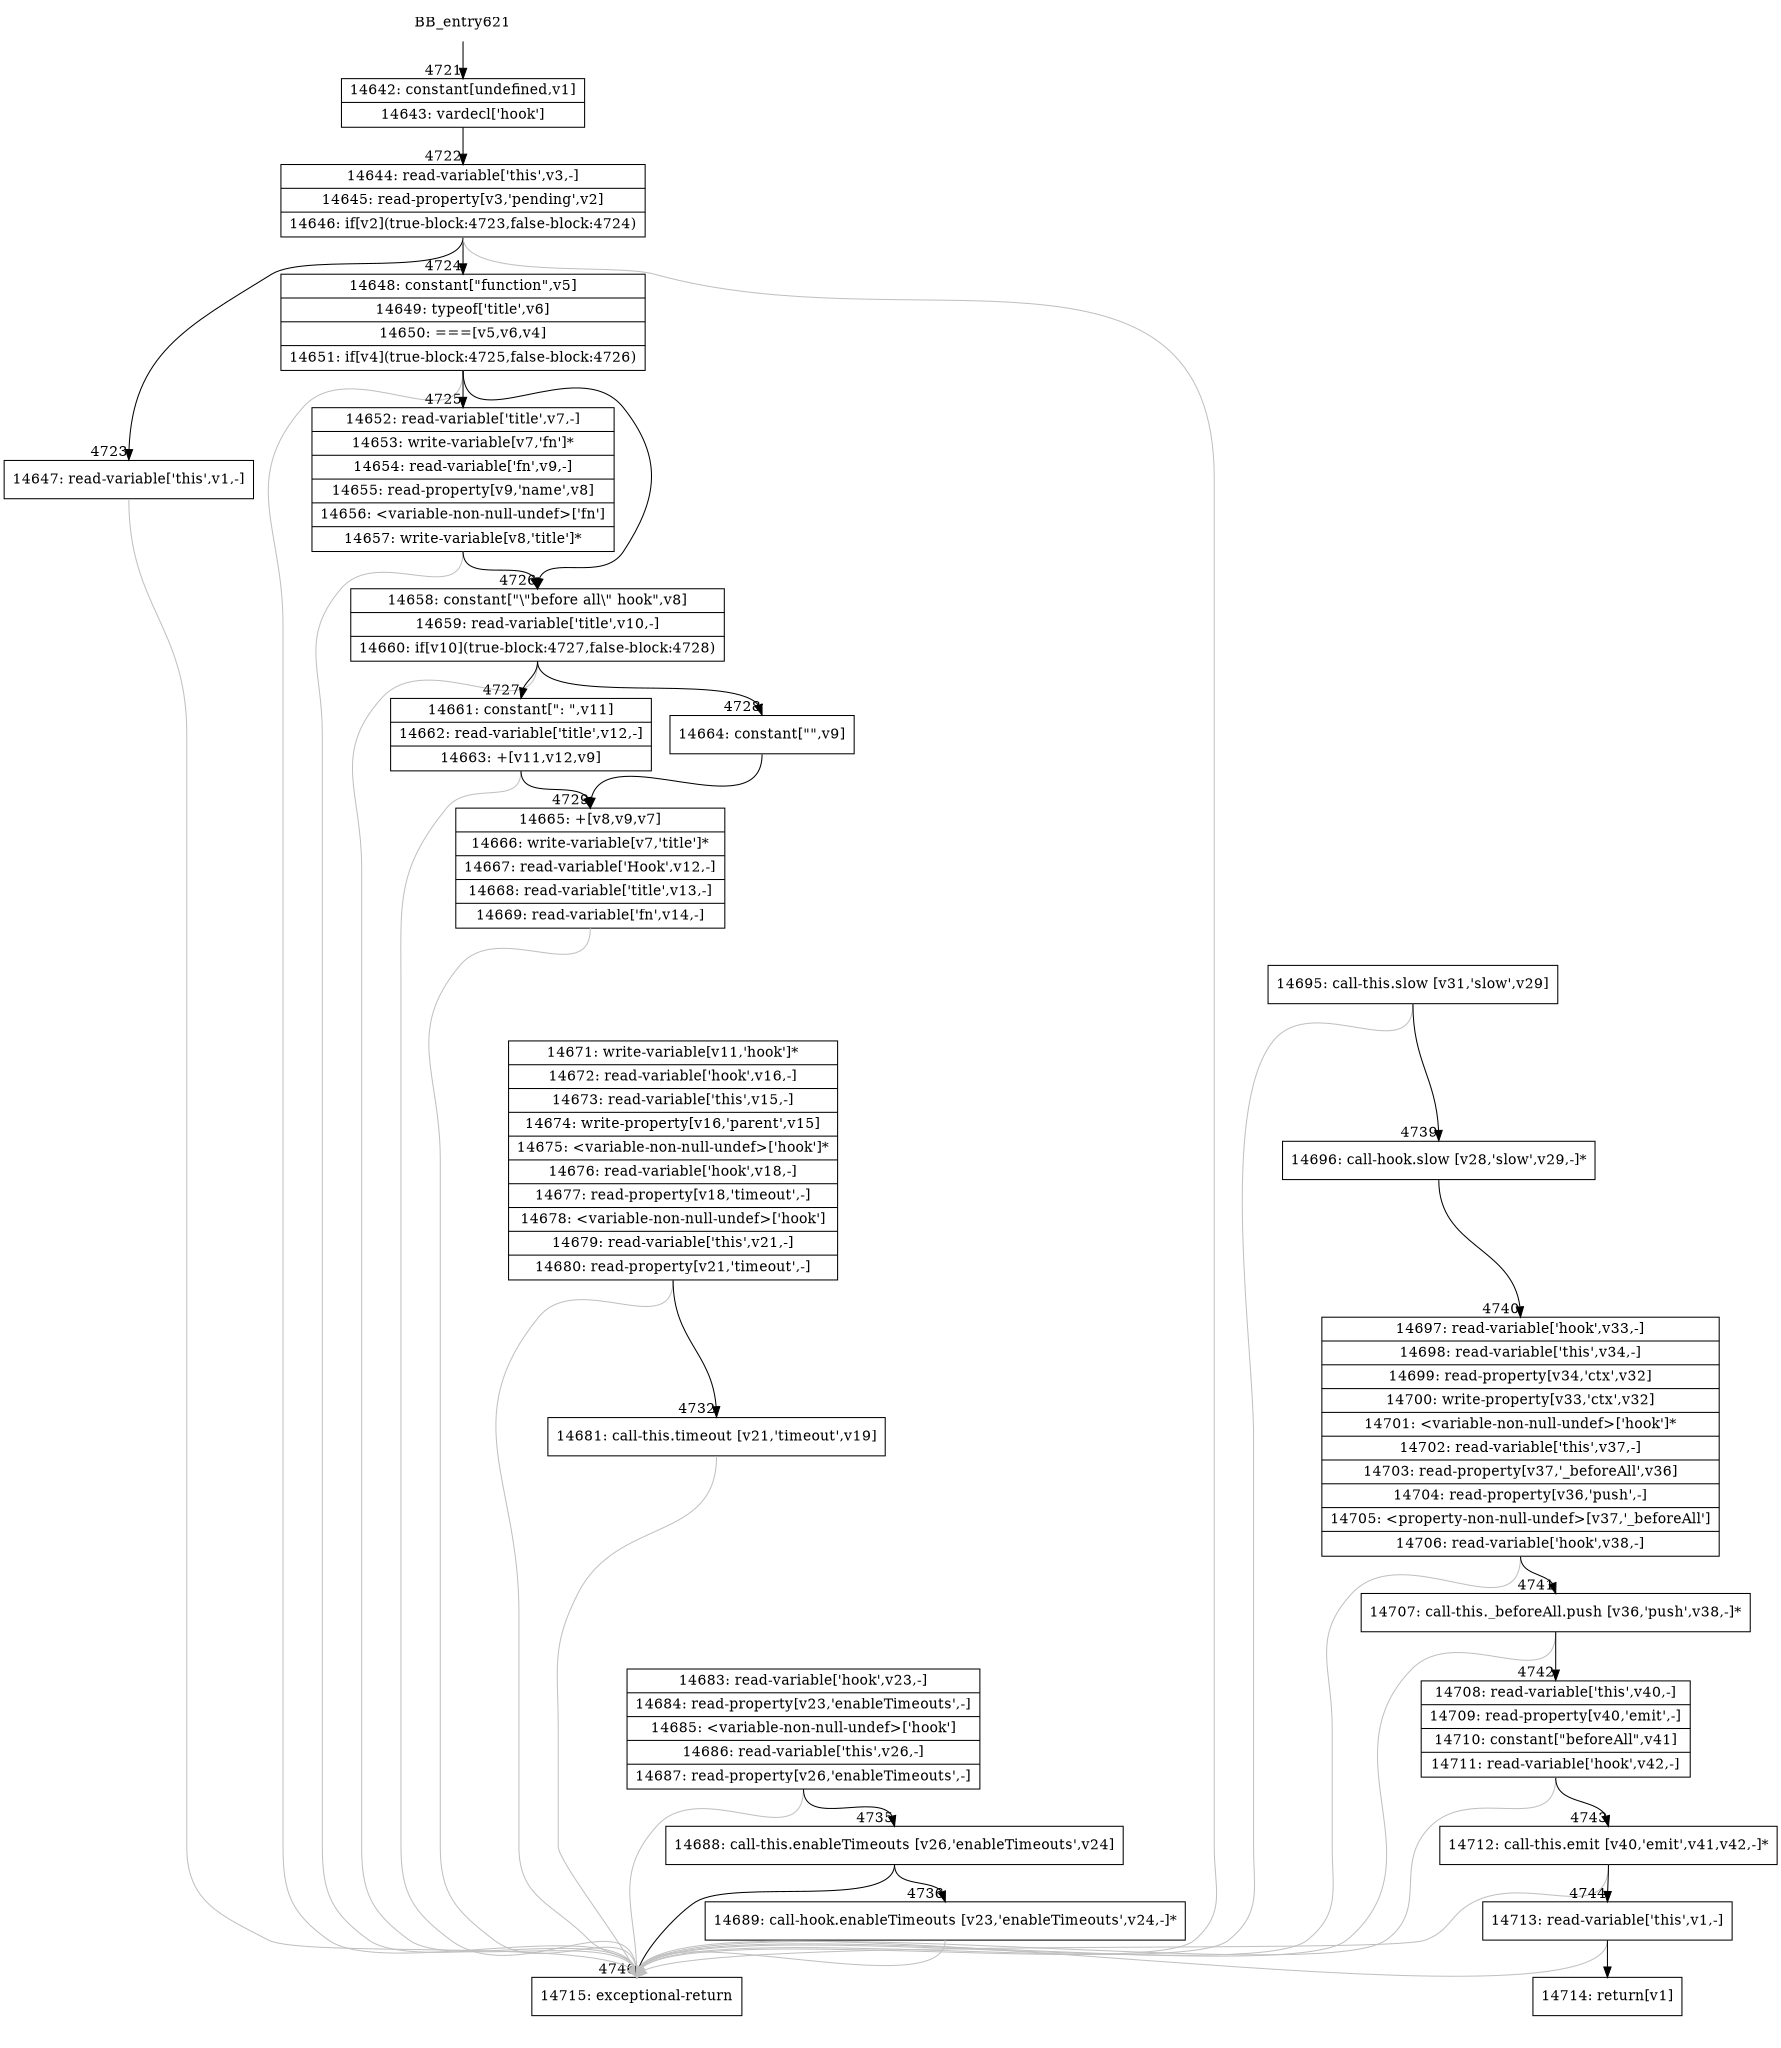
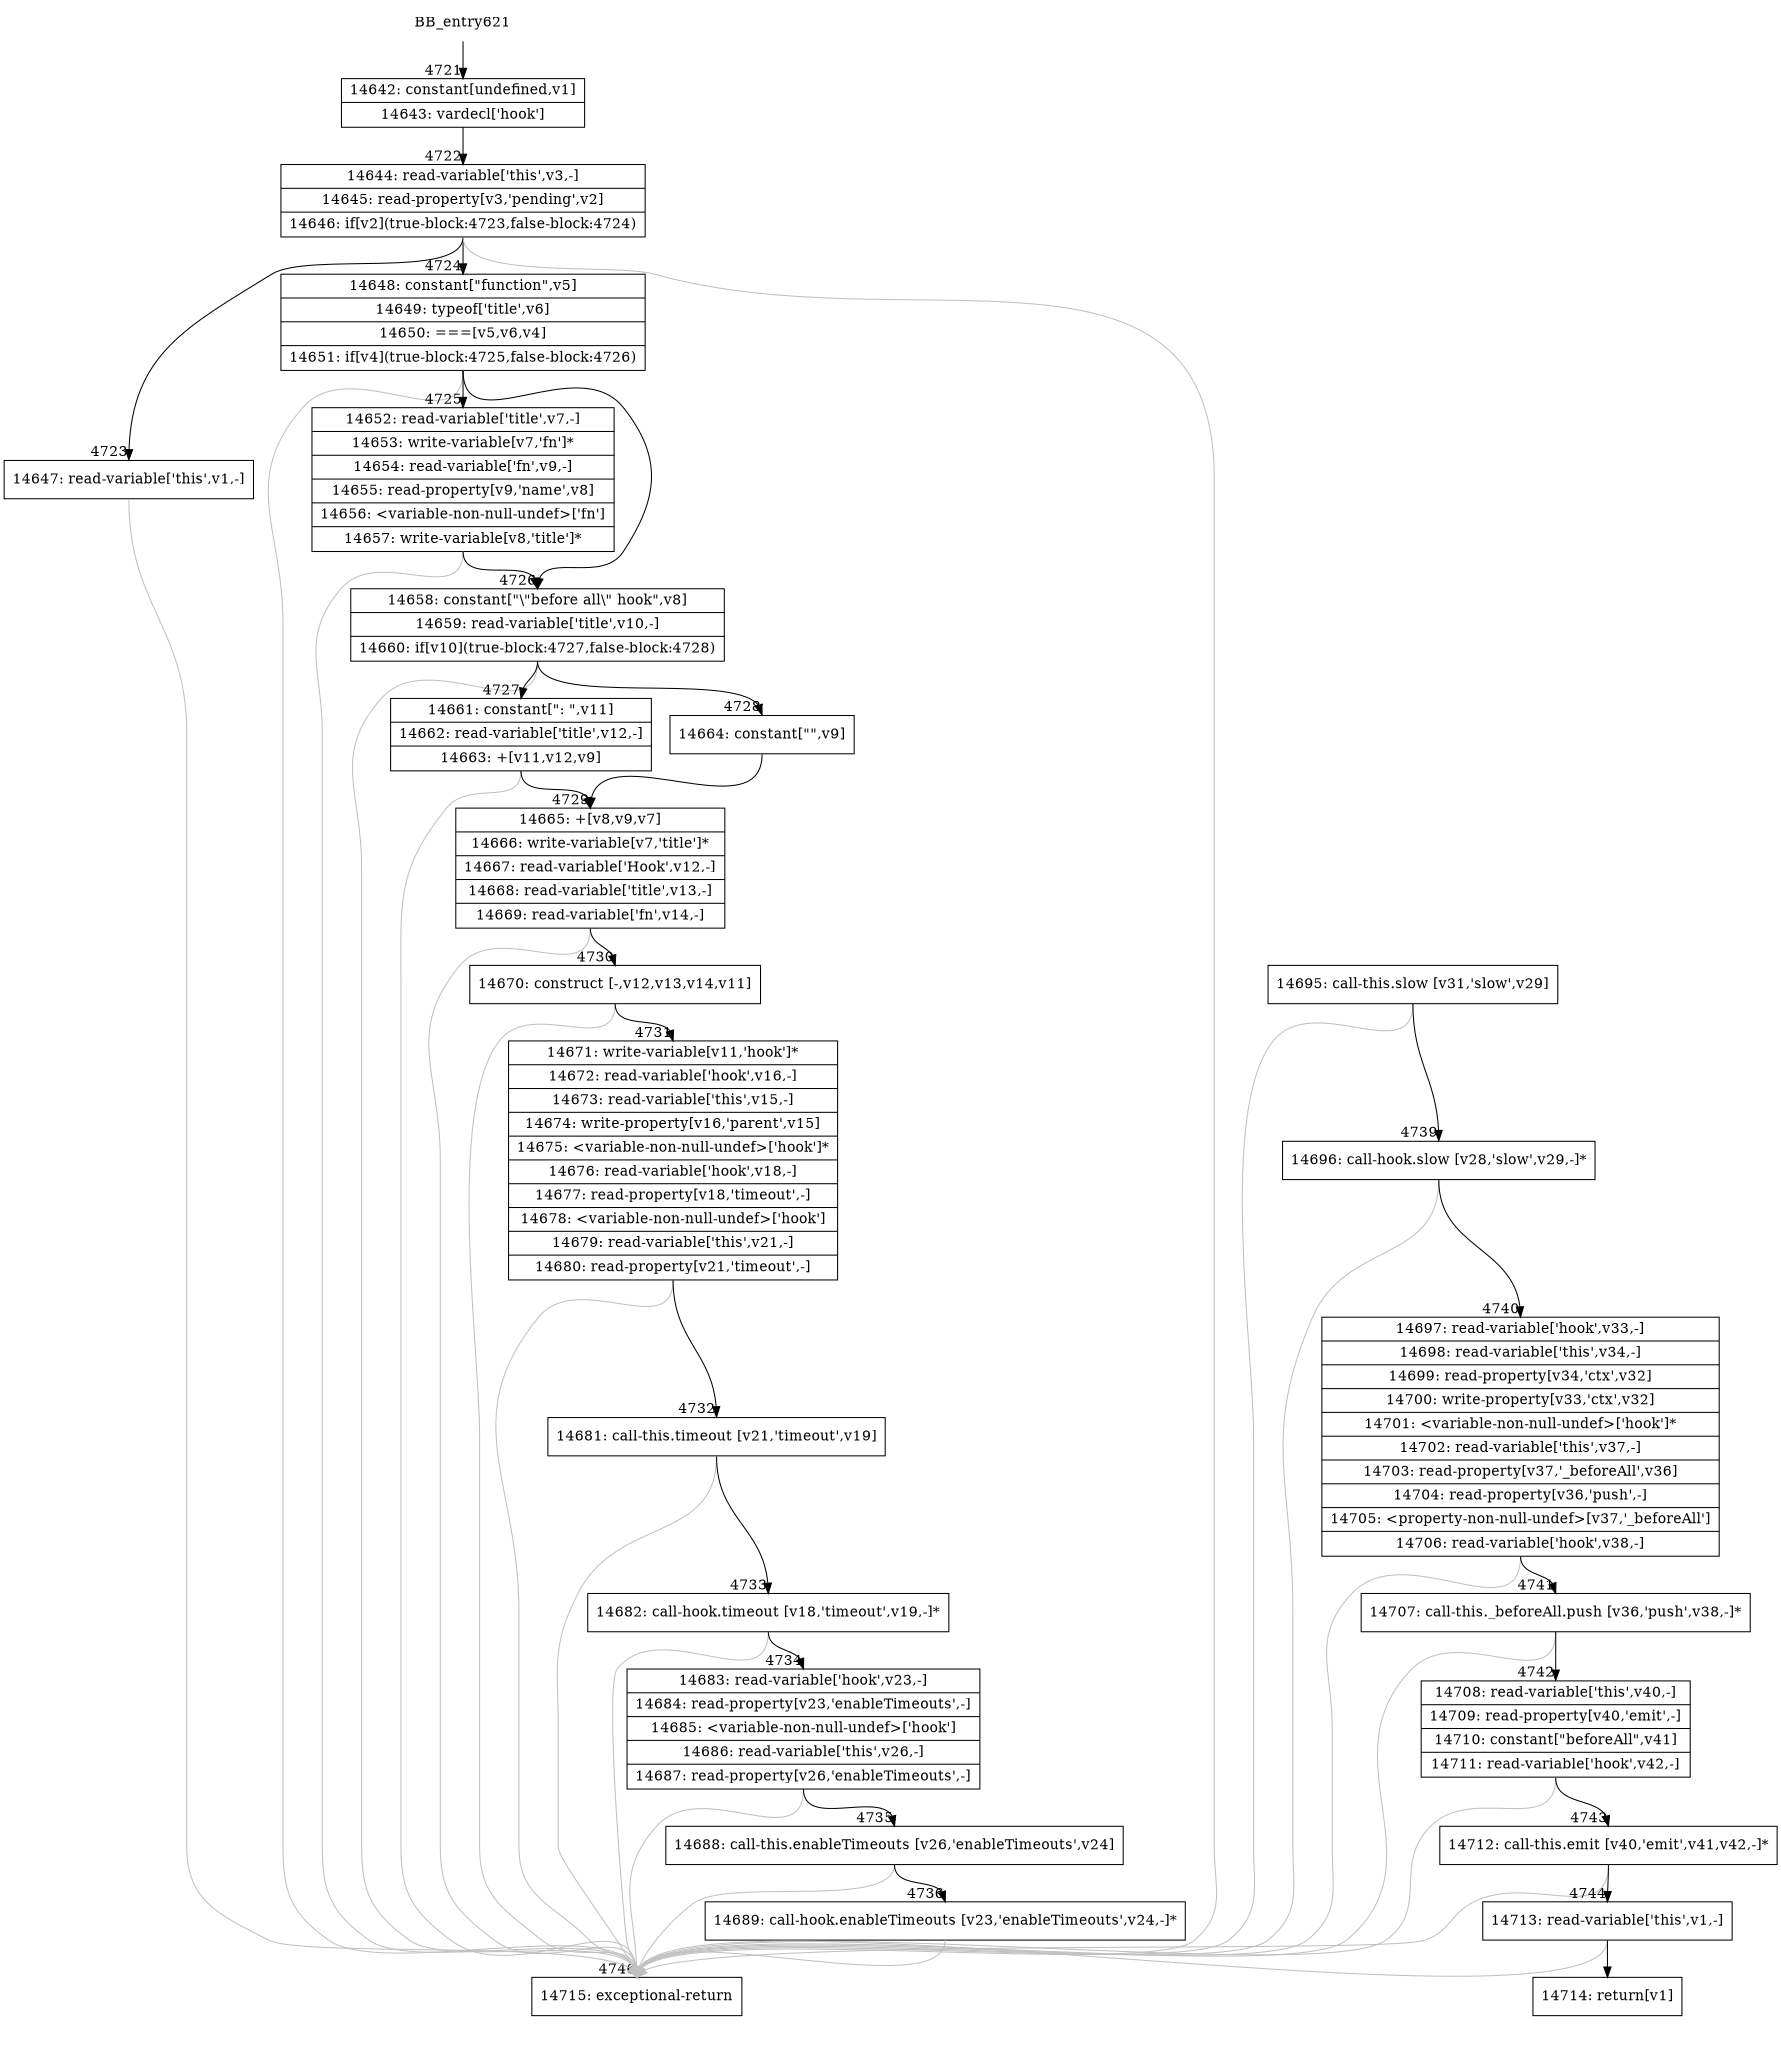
  digraph {
    rankdir=TD
    node [shape=record]
    edge [headport=n tailport=s]
    n1 [label=BB_entry621 shape=none]
    n2 [label="{14642: constant[undefined,v1]|14643: vardecl['hook']}"]
    n3 [label="{14644: read-variable['this',v3,-]|14645: read-property[v3,'pending',v2]|14646: if[v2](true-block:4723,false-block:4724)}"]
    n4 [label="{14647: read-variable['this',v1,-]}"]
    n5 [label="{14648: constant[\"function\",v5]|14649: typeof['title',v6]|14650: ===[v5,v6,v4]|14651: if[v4](true-block:4725,false-block:4726)}"]
    n6 [label="{14715: exceptional-return}"]
    n7 [label="{14652: read-variable['title',v7,-]|14653: write-variable[v7,'fn']*|14654: read-variable['fn',v9,-]|14655: read-property[v9,'name',v8]|14656: \<variable-non-null-undef\>['fn']|14657: write-variable[v8,'title']*}"]
    n8 [label="{14658: constant[\"\\\"before all\\\" hook\",v8]|14659: read-variable['title',v10,-]|14660: if[v10](true-block:4727,false-block:4728)}"]
    n9 [label="{14714: return[v1]}"]
    n10 [label="{14661: constant[\": \",v11]|14662: read-variable['title',v12,-]|14663: +[v11,v12,v9]}"]
    n11 [label="{14664: constant[\"\",v9]}"]
    n12 [label="{14665: +[v8,v9,v7]|14666: write-variable[v7,'title']*|14667: read-variable['Hook',v12,-]|14668: read-variable['title',v13,-]|14669: read-variable['fn',v14,-]}"]
+   n13 [label="{14670: construct [-,v12,v13,v14,v11]}"]
    n14 [label="{14671: write-variable[v11,'hook']*|14672: read-variable['hook',v16,-]|14673: read-variable['this',v15,-]|14674: write-property[v16,'parent',v15]|14675: \<variable-non-null-undef\>['hook']*|14676: read-variable['hook',v18,-]|14677: read-property[v18,'timeout',-]|14678: \<variable-non-null-undef\>['hook']|14679: read-variable['this',v21,-]|14680: read-property[v21,'timeout',-]}"]
    n15 [label="{14681: call-this.timeout [v21,'timeout',v19]}"]
+   n16 [label="{14682: call-hook.timeout [v18,'timeout',v19,-]*}"]
    n17 [label="{14683: read-variable['hook',v23,-]|14684: read-property[v23,'enableTimeouts',-]|14685: \<variable-non-null-undef\>['hook']|14686: read-variable['this',v26,-]|14687: read-property[v26,'enableTimeouts',-]}"]
    n18 [label="{14688: call-this.enableTimeouts [v26,'enableTimeouts',v24]}"]
    n19 [label="{14689: call-hook.enableTimeouts [v23,'enableTimeouts',v24,-]*}"]
    n20 [label="{14695: call-this.slow [v31,'slow',v29]}"]
    n21 [label="{14696: call-hook.slow [v28,'slow',v29,-]*}"]
    n22 [label="{14697: read-variable['hook',v33,-]|14698: read-variable['this',v34,-]|14699: read-property[v34,'ctx',v32]|14700: write-property[v33,'ctx',v32]|14701: \<variable-non-null-undef\>['hook']*|14702: read-variable['this',v37,-]|14703: read-property[v37,'_beforeAll',v36]|14704: read-property[v36,'push',-]|14705: \<property-non-null-undef\>[v37,'_beforeAll']|14706: read-variable['hook',v38,-]}"]
    n23 [label="{14707: call-this._beforeAll.push [v36,'push',v38,-]*}"]
    n24 [label="{14708: read-variable['this',v40,-]|14709: read-property[v40,'emit',-]|14710: constant[\"beforeAll\",v41]|14711: read-variable['hook',v42,-]}"]
    n25 [label="{14712: call-this.emit [v40,'emit',v41,v42,-]*}"]
    n26 [label="{14713: read-variable['this',v1,-]}"]
    n1 -> n2 [headlabel="    4721"]
    n2 -> n3 [headlabel="      4722"]
    n3 -> n4 [headlabel="      4723"]
    n3 -> n5 [headlabel="      4724"]
    n3 -> n6 [color=gray headlabel="      4746"]
    n4 -> n6 [color=gray]
    n5 -> n6 [color=gray]
    n5 -> n7 [headlabel="      4725"]
    n5 -> n8 [headlabel="      4726"]
    n7 -> n6 [color=gray]
    n7 -> n8
    n8 -> n6 [color=gray]
    n8 -> n10 [headlabel="      4727"]
    n8 -> n11 [headlabel="      4728"]
    n10 -> n6 [color=gray]
    n10 -> n12 [headlabel="      4729"]
    n11 -> n12
    n12 -> n6 [color=gray]
+   n12 -> n13 [headlabel="      4730"]
+   n13 -> n6 [color=gray]
+   n13 -> n14 [headlabel="      4731"]
    n14 -> n6 [color=gray]
    n14 -> n15 [headlabel="      4732"]
    n15 -> n6 [color=gray]
+   n15 -> n16 [headlabel="      4733"]
+   n16 -> n6 [color=gray]
+   n16 -> n17 [headlabel="      4734"]
    n17 -> n6 [color=gray]
    n17 -> n18 [headlabel="      4735"]
-   n18 -> n6 [color=black]
+   n18 -> n6 [color=gray]
    n18 -> n19 [headlabel="      4736"]
    n19 -> n6 [color=gray]
    n20 -> n6 [color=gray]
    n20 -> n21 [headlabel="      4739"]
+   n21 -> n6 [color=gray]
    n21 -> n22 [headlabel="      4740"]
    n22 -> n6 [color=gray]
    n22 -> n23 [headlabel="      4741"]
    n23 -> n6 [color=gray]
    n23 -> n24 [headlabel="      4742"]
    n24 -> n6 [color=gray]
    n24 -> n25 [headlabel="      4743"]
    n25 -> n6 [color=gray]
    n25 -> n26 [headlabel="      4744"]
    n26 -> n6 [color=gray]
    n26 -> n9
  }
